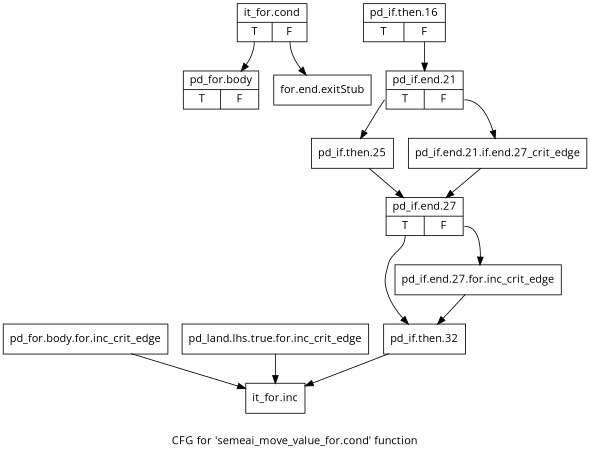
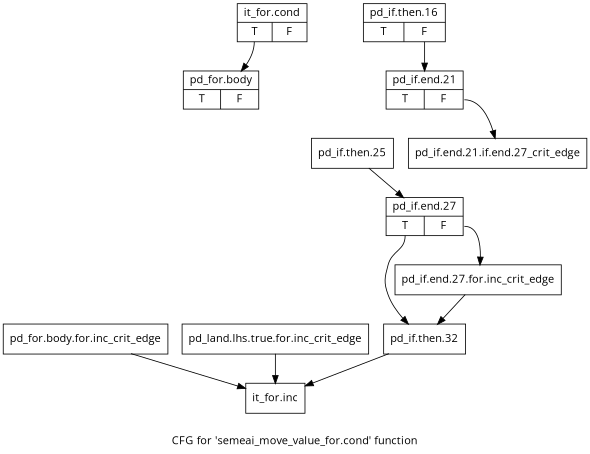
  digraph {
    fontname="Open Sans"
    label="CFG for 'semeai_move_value_for.cond' function"
    node [fontname="Open Sans" shape=record]
    edge [fontname="Open Sans"]
    n1 [label="{it_for.cond|{<s0>T|<s1>F}}"]
-   n2 [label="{for.end.exitStub}"]
    n3 [label="{pd_for.body|{<s0>T|<s1>F}}"]
    n4 [label="{pd_for.body.for.inc_crit_edge}"]
    n5 [label="{it_for.inc}"]
    n6 [label="{pd_if.then.16|{<s0>T|<s1>F}}"]
    n7 [label="{pd_if.end.21|{<s0>T|<s1>F}}"]
    n8 [label="{pd_land.lhs.true.for.inc_crit_edge}"]
    n9 [label="{pd_if.then.25}"]
    n10 [label="{pd_if.end.21.if.end.27_crit_edge}"]
    n11 [label="{pd_if.end.27|{<s0>T|<s1>F}}"]
    n12 [label="{pd_if.then.32}"]
    n13 [label="{pd_if.end.27.for.inc_crit_edge}"]
-   n1 -> n2 [tailport=s1]
    n1 -> n3 [tailport=s0]
    n4 -> n5
    n6 -> n7 [tailport=s1]
-   n7 -> n9 [tailport=s0]
    n7 -> n10 [tailport=s1]
    n8 -> n5
    n9 -> n11
-   n10 -> n11
    n11 -> n12 [tailport=s0]
    n11 -> n13 [tailport=s1]
    n12 -> n5
    n13 -> n12
  }
